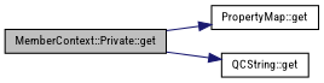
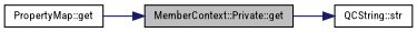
  digraph {
    fontname="Roboto Condensed"
    rankdir=LR
    node [color=black fillcolor=white fontname="Roboto Condensed" fontsize=10 shape=record style=filled]
    edge [color=midnightblue fontname="Roboto Condensed" fontsize=10 labelfontname=Helvetica labelfontsize=10 style=solid]
    n1 [fillcolor=grey75 fontcolor=black height=0.2 label="MemberContext::Private::get" width=0.4]
    n2 [height=0.2 label="PropertyMap::get" width=0.4]
-   n3 [height=0.2 label="QCString::get" width=0.4]
-   n1 -> n2
+   n3 [height=0.2 label="QCString::str" width=0.4]
+   n2 -> n1
    n1 -> n3
  }
